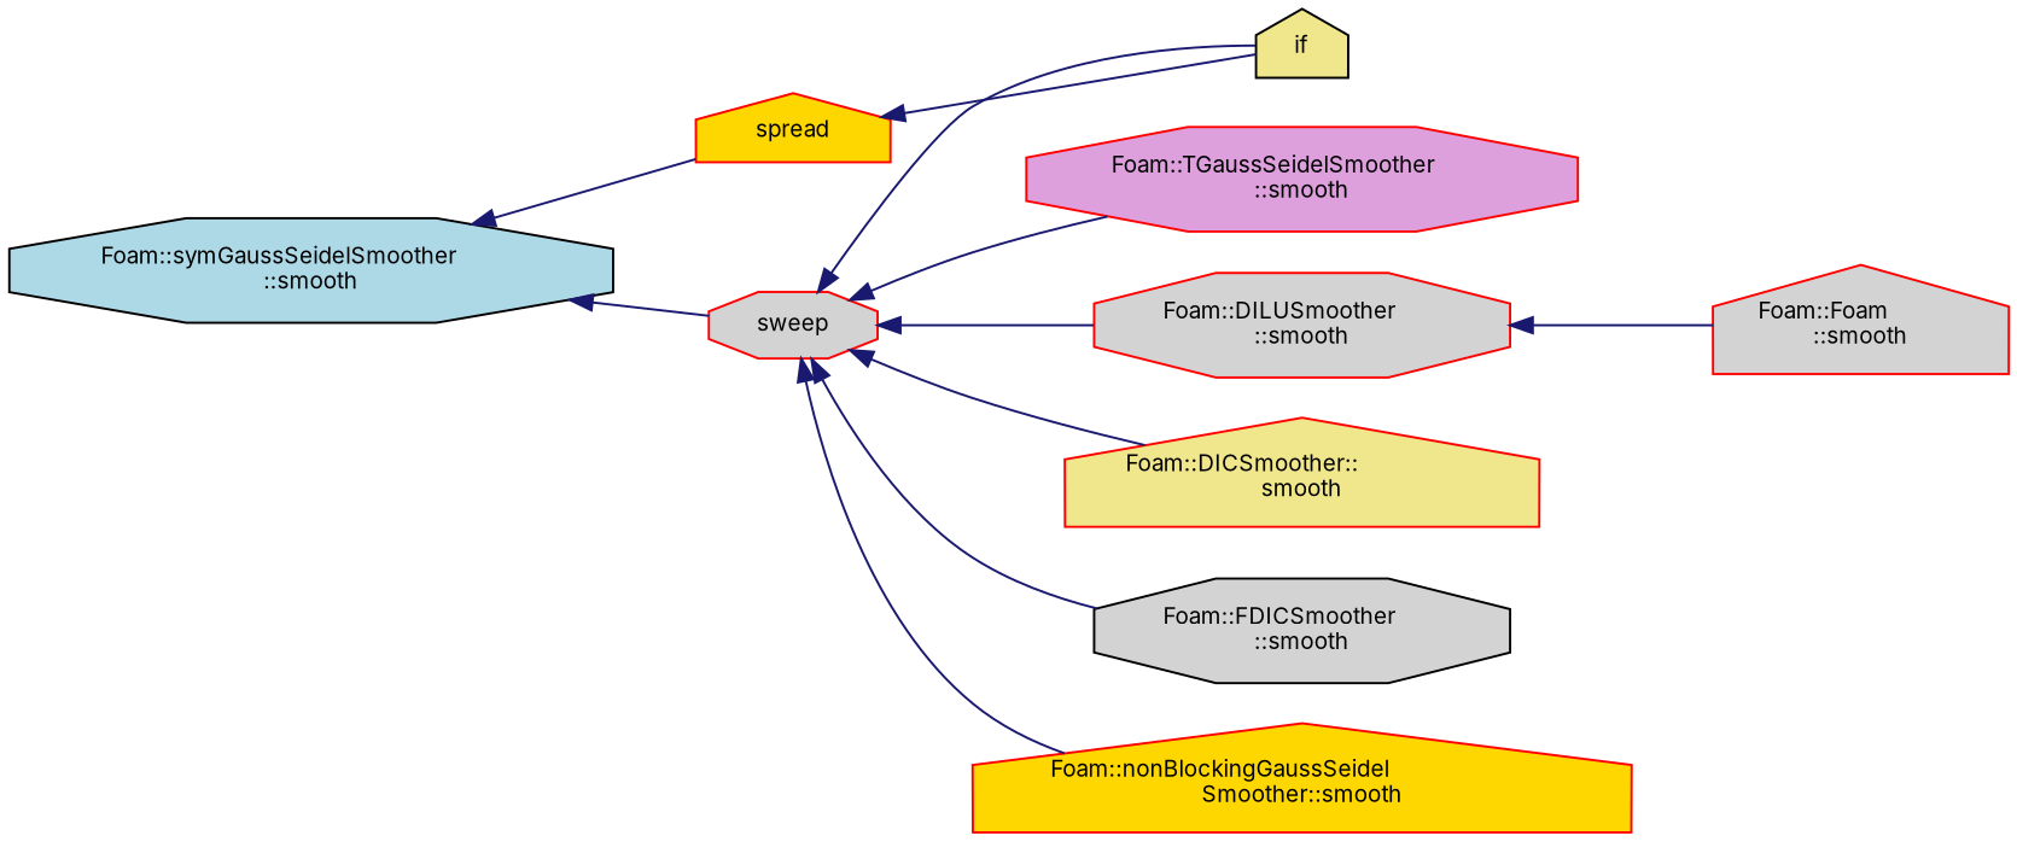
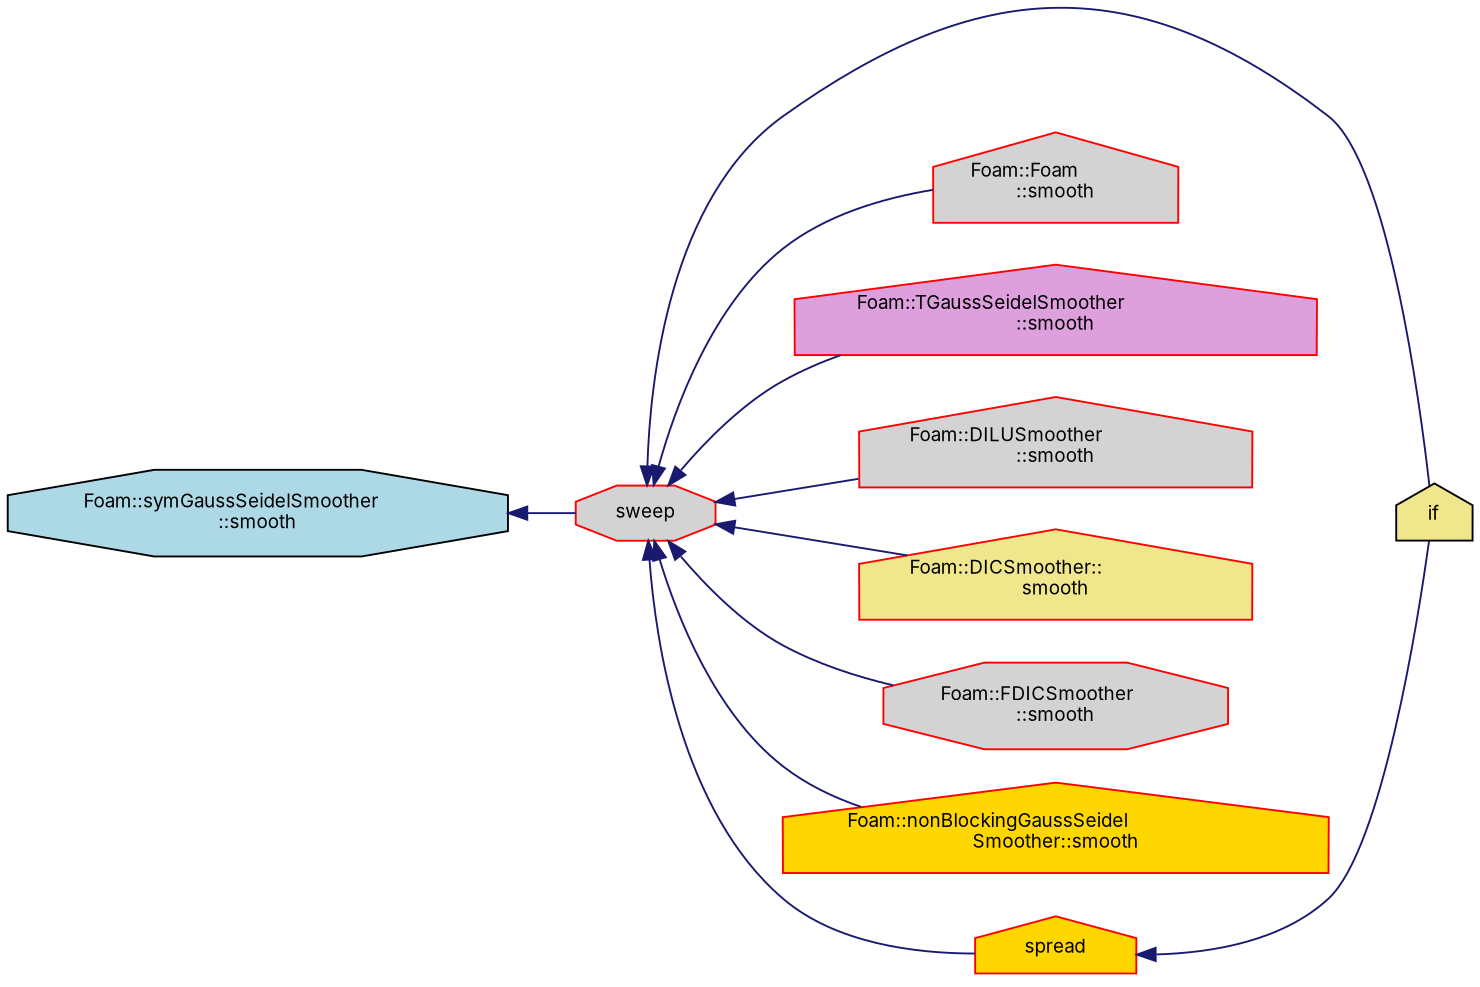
  digraph {
    fontname=Inter
    rankdir=LR
    node [color=red fillcolor=lightgrey fontname=Inter fontsize=10 shape=house style=filled]
    edge [color=midnightblue dir=back fontname=Inter fontsize=10 labelfontname=Helvetica labelfontsize=10 style=solid]
    n1 [fontcolor=black height=0.2 label=sweep shape=octagon width=0.4]
    n2 [color=black fillcolor=khaki height=0.2 label=if width=0.4]
    n3 [height=0.2 label="Foam::Foam\l::smooth" width=0.4]
-   n4 [fillcolor=plum height=0.2 label="Foam::TGaussSeidelSmoother\l::smooth" shape=octagon width=0.4]
-   n5 [height=0.2 label="Foam::DILUSmoother\l::smooth" shape=octagon width=0.4]
+   n4 [fillcolor=plum height=0.2 label="Foam::TGaussSeidelSmoother\l::smooth" width=0.4]
+   n5 [height=0.2 label="Foam::DILUSmoother\l::smooth" width=0.4]
    n6 [fillcolor=khaki height=0.2 label="Foam::DICSmoother::\lsmooth" width=0.4]
-   n7 [color=black height=0.2 label="Foam::FDICSmoother\l::smooth" shape=octagon width=0.4]
+   n7 [height=0.2 label="Foam::FDICSmoother\l::smooth" shape=octagon width=0.4]
    n8 [fillcolor=gold height=0.2 label="Foam::nonBlockingGaussSeidel\lSmoother::smooth" width=0.4]
    n9 [fillcolor=gold height=0.2 label=spread width=0.4]
    n10 [color=black fillcolor=lightblue height=0.2 label="Foam::symGaussSeidelSmoother\l::smooth" shape=octagon width=0.4]
    n1 -> n2
-   n5 -> n3
+   n1 -> n3
    n1 -> n4
    n1 -> n5
    n1 -> n6
    n1 -> n7
    n1 -> n8
-   n10 -> n9
+   n1 -> n9
    n9 -> n2
    n10 -> n1
  }
